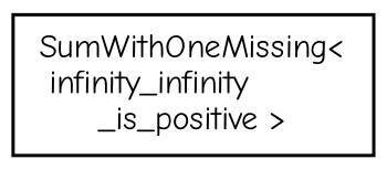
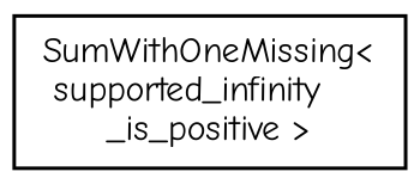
  digraph {
    rankdir=LR
    fontname="Comic Neue"
-   n1 [color=black fillcolor=white fontname="Comic Neue" fontsize=10 height=0.2 label="SumWithOneMissing\<\l infinity_infinity\l_is_positive \>" shape=record style=filled width=0.4]
+   n1 [color=black fillcolor=white fontname="Comic Neue" fontsize=10 height=0.2 label="SumWithOneMissing\<\l supported_infinity\l_is_positive \>" shape=record style=filled width=0.4]
  }
